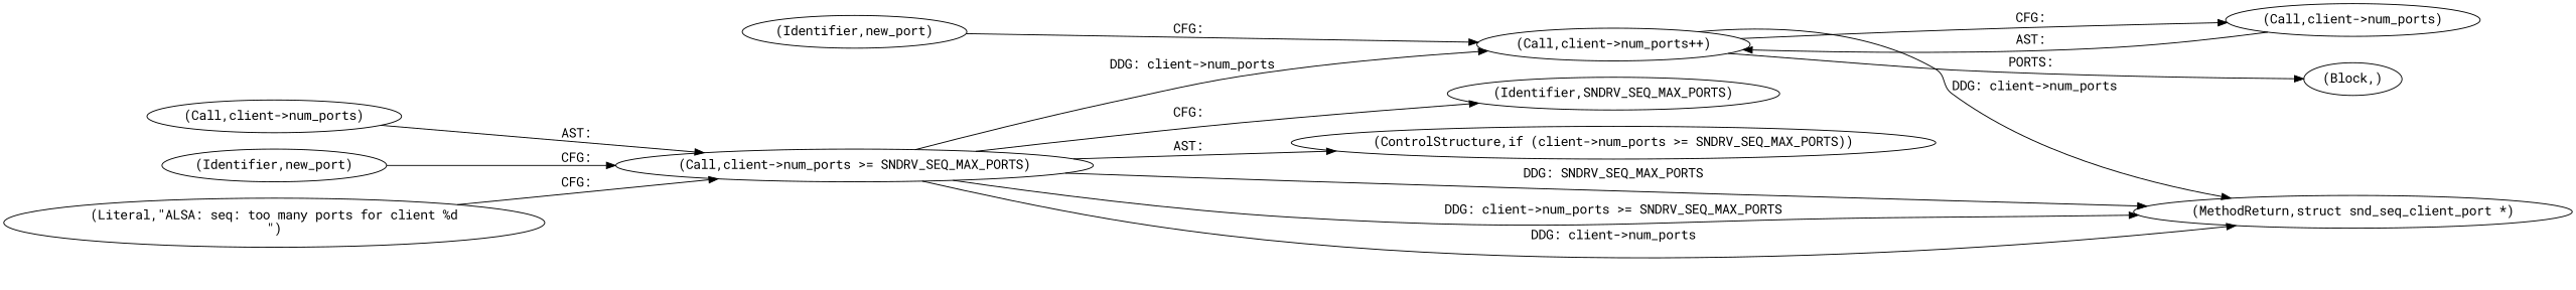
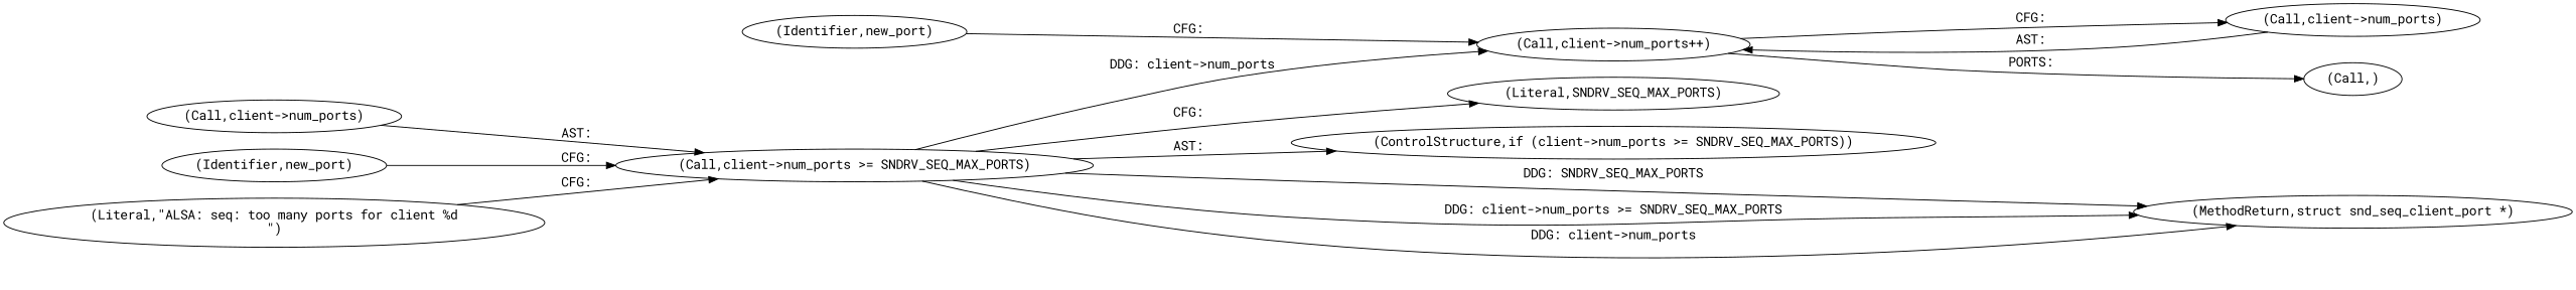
  digraph {
    fontname="Roboto Mono"
    rankdir=LR
    node [fontname="Roboto Mono"]
    edge [fontname="Roboto Mono"]
    n1 [label="(Call,client->num_ports >= SNDRV_SEQ_MAX_PORTS)"]
    n2 [label="(Call,client->num_ports++)"]
-   n3 [label="(Identifier,SNDRV_SEQ_MAX_PORTS)"]
+   n3 [label="(Literal,SNDRV_SEQ_MAX_PORTS)"]
    n4 [label="(ControlStructure,if (client->num_ports >= SNDRV_SEQ_MAX_PORTS))"]
    n5 [label="(MethodReturn,struct snd_seq_client_port *)"]
    n6 [label="(Call,client->num_ports)"]
-   n7 [label="(Block,)"]
+   n7 [label="(Call,)"]
    n8 [label="(Call,client->num_ports)"]
    n9 [label="(Identifier,new_port)"]
    n10 [label="(Identifier,new_port)"]
    n11 [label="(Literal,\"ALSA: seq: too many ports for client %d\n\")"]
    n1 -> n2 [label="DDG: client->num_ports"]
    n1 -> n3 [label="CFG: "]
    n1 -> n4 [label="AST: "]
    n1 -> n5 [label="DDG: SNDRV_SEQ_MAX_PORTS"]
    n1 -> n5 [label="DDG: client->num_ports >= SNDRV_SEQ_MAX_PORTS"]
    n1 -> n5 [label="DDG: client->num_ports"]
-   n2 -> n5 [label="DDG: client->num_ports"]
    n2 -> n6 [label="CFG: "]
    n2 -> n7 [label="PORTS: "]
    n6 -> n2 [label="AST: "]
    n8 -> n1 [label="AST: "]
    n9 -> n2 [label="CFG: "]
    n10 -> n1 [label="CFG: "]
    n11 -> n1 [label="CFG: "]
  }
